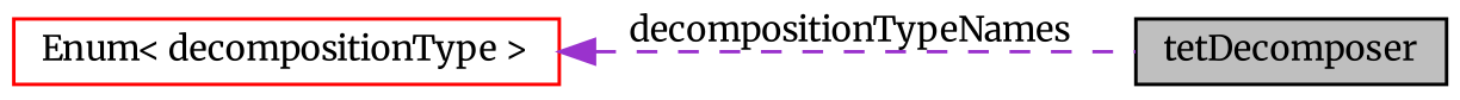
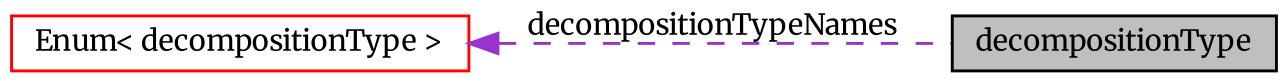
  digraph {
    rankdir=LR
    fontname=Merriweather
    node [fontname=Merriweather fontsize=10 shape=record]
-   n1 [color=black fillcolor=grey75 fontcolor=black height=0.2 label=tetDecomposer style=filled width=0.4]
+   n1 [color=black fillcolor=grey75 fontcolor=black height=0.2 label=decompositionType style=filled width=0.4]
    n2 [color=red height=0.2 label="Enum\< decompositionType \>" width=0.4]
    n2 -> n1 [color=darkorchid3 dir=back fontname=Merriweather fontsize=10 label=" decompositionTypeNames" labelfontname=Helvetica labelfontsize=10 style=dashed]
  }
